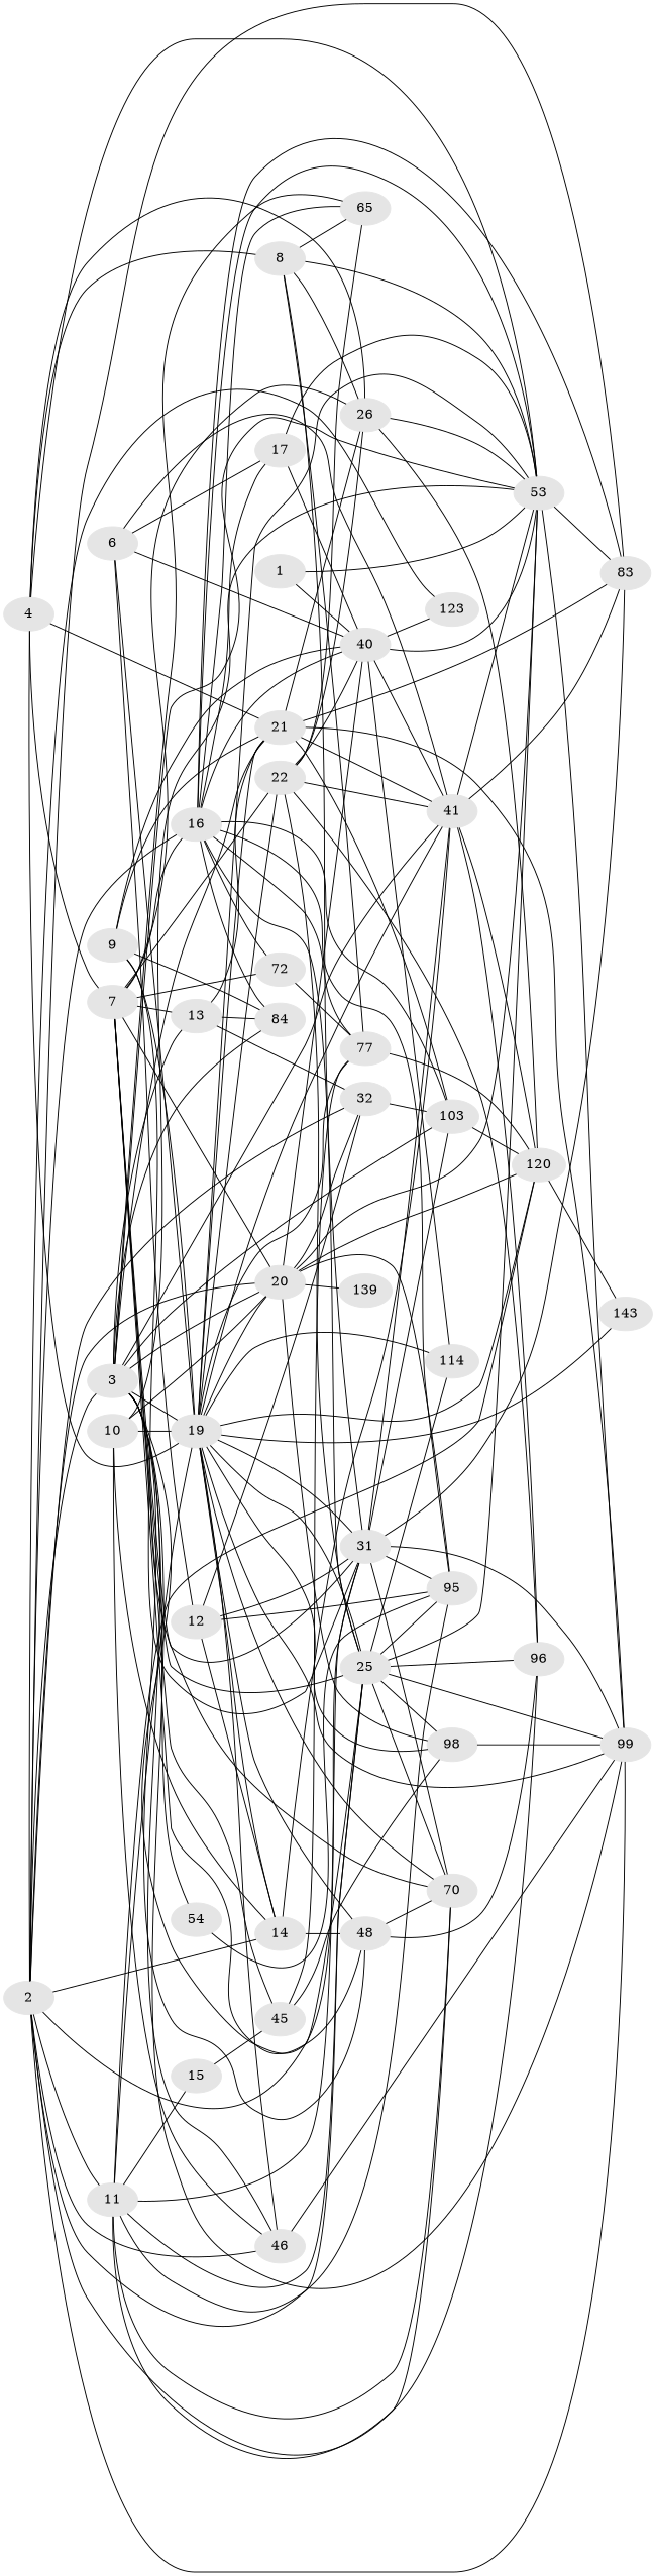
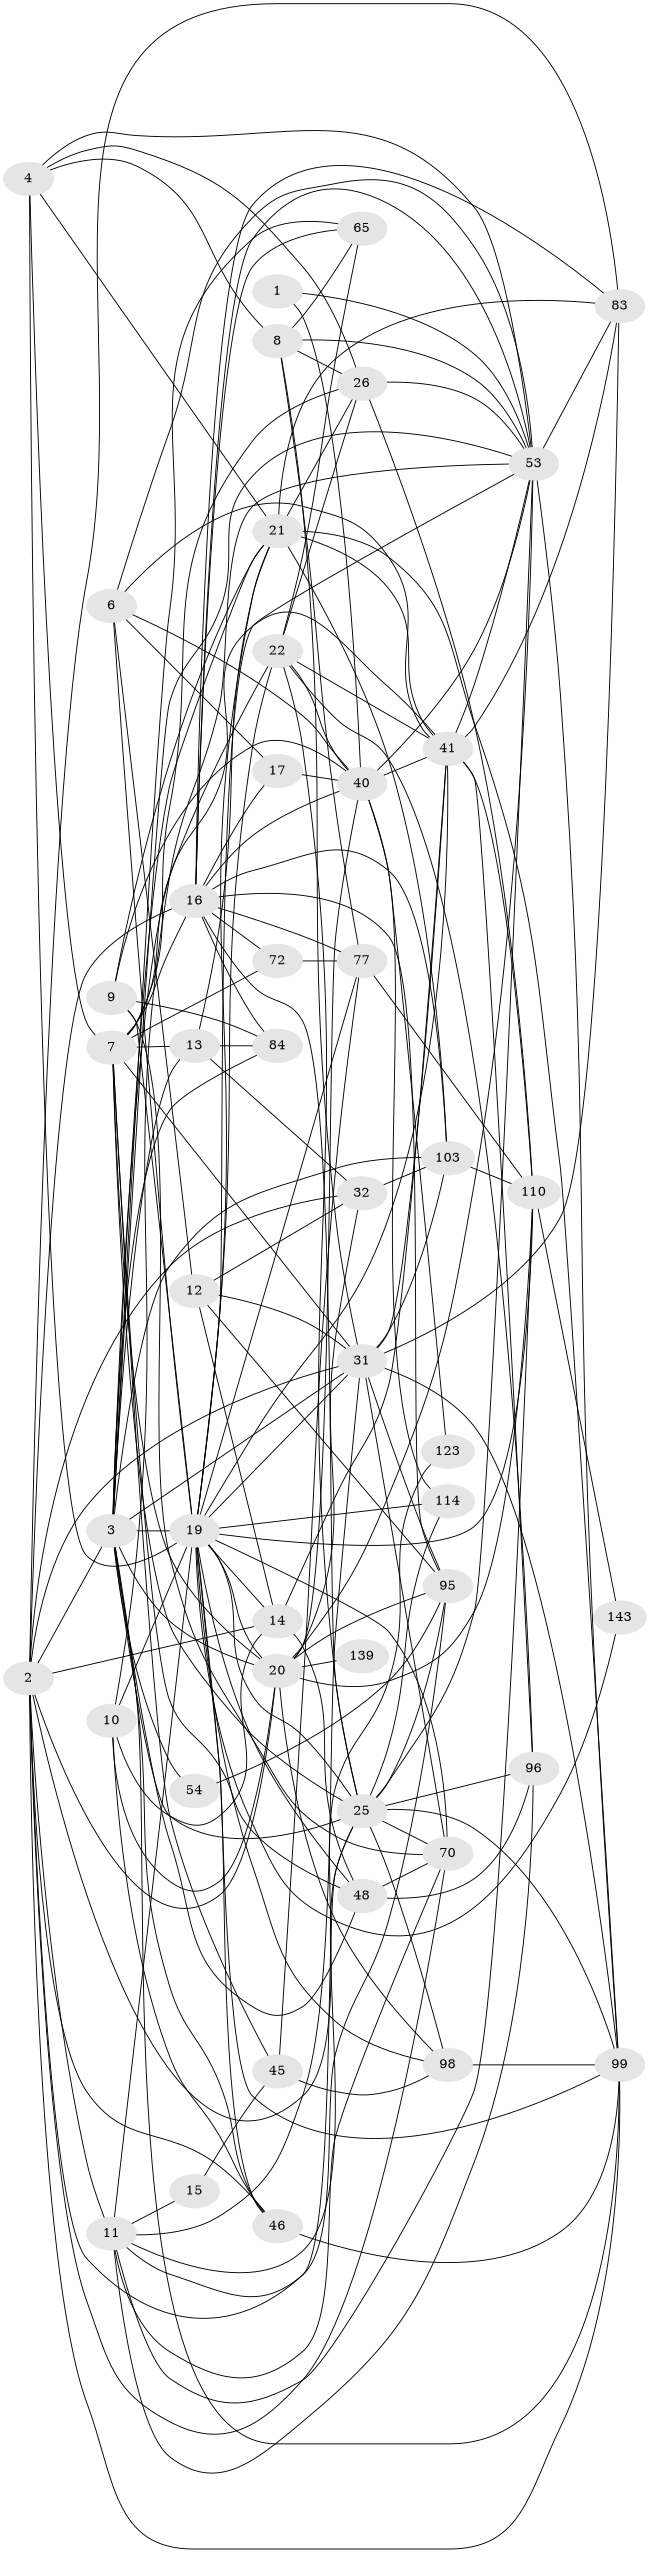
  graph {
    rankdir=LR
    node [color=gray90 style=filled]
    40 [super="+56+76+60"]
    53 [super="+63+66+93+105"]
    123
    41 [super="+89+80+108"]
    114 [super="+142"]
    1
    83 [super="+90"]
    99 [super="+115+116"]
    2 [super="+136+109+78+52"]
    3 [super="+5+14+37+111"]
    11 [super="+18+36+23"]
    16 [super="+29+71+33+28+132"]
    20 [super="+104+35"]
    25 [super="+100+119+126"]
    31 [super="+57+85"]
    32 [super="+51"]
    n17 [label=14 super="+124+69"]
    46 [super="+49"]
    70 [super="+118"]
    13 [super="+43"]
    19 [super="+68+106+27"]
    21 [super="+107+97+67"]
    48 [super="+75"]
    54 [super="+59"]
    65
    84 [super="+141"]
    103 [super="+135+129"]
    15
    95 [super="+131"]
    96 [super="+120"]
-   110 [super="+130" label=120]
+   110 [super="+130"]
    17
    72
    n34 [label=77 super="+117"]
    98 [super="+137"]
    139
    22 [super="+30+55"]
    143
    26 [super="+101"]
    4 [super="+62"]
    7 [super="+47+50+86"]
    8 [super="+82+42"]
    45 [super="+81"]
    6 [super="+24"]
    12 [super="+112"]
    9 [super="+58"]
    10 [super="+39"]
    40 -- 53
    40 -- 123
    40 -- 41 [weight=2]
    40 -- 114
    53 -- 83
    53 -- 99
    41 -- 53
    41 -- 83
    41 -- 96
    41 -- 110
    1 -- 40
    1 -- 53
    2 -- 123
    2 -- 83 [weight=2]
    2 -- 99
    2 -- 3
    2 -- 11
    2 -- 16
    2 -- 20
    2 -- 25
    2 -- 31 [weight=2]
    2 -- 32
    2 -- n17 [weight=2]
    2 -- 46
    2 -- 70
    3 -- 53
    3 -- 41
    3 -- 99
    3 -- 20
    3 -- 25
    3 -- 31
    3 -- 46
    3 -- 13
    3 -- 19 [weight=2]
    3 -- 21
    3 -- 48
    3 -- 54 [weight=3]
    3 -- 65
    3 -- 84
    3 -- 103
    11 -- 25
    11 -- 31 [weight=2]
    11 -- 70
    11 -- 19 [weight=3]
    11 -- 15
    11 -- 95
    11 -- 96
    11 -- 110
    16 -- 40
    16 -- 53
    16 -- 83
    16 -- 25
    16 -- 65
    16 -- 84
    16 -- 103
    16 -- 95
    16 -- 17
    16 -- 72
    16 -- n34
    20 -- 40
    20 -- 53
    20 -- 32
    20 -- 95
    20 -- 110
    20 -- 98
    20 -- 139 [weight=2]
    25 -- 53
    25 -- 114
    25 -- 99
    25 -- 70
    25 -- 95
    25 -- 96
    25 -- 98
    31 -- 41
    31 -- 83
    31 -- 99
    31 -- 70
    31 -- 103
    31 -- 95
    32 -- 103
    n17 -- 41 [weight=2]
    n17 -- 48
    46 -- 99
    13 -- 32
    13 -- 21
    13 -- 84
    19 -- 53 [weight=2]
    19 -- 41
    19 -- 114
    19 -- 99
    19 -- 20
    19 -- 25
    19 -- 31 [weight=2]
    19 -- n17
    19 -- 46
    19 -- 70
    19 -- 21
    19 -- 48
    19 -- 110
    19 -- n34
    19 -- 98
    19 -- 22
    19 -- 143
    21 -- 41
    21 -- 83 [weight=2]
    21 -- 99
    21 -- 103
    21 -- 26
    48 -- 70
    48 -- 96
    54 -- 95
    103 -- 110
    15 -- 45
    110 -- 143
    17 -- 40
    72 -- n34
    n34 -- 110
    98 -- 99
    22 -- 40
    22 -- 41
    22 -- 25
    22 -- 65
    22 -- 96
    22 -- 26
    26 -- 53
    26 -- 110
    4 -- 53
    4 -- 19
    4 -- 21
    4 -- 26
    4 -- 7 [weight=2]
    4 -- 8
    7 -- 16 [weight=2]
    7 -- 20
    7 -- 25
    7 -- 31
    7 -- 13
    7 -- 48
    7 -- 72
    7 -- 22
    7 -- 26
    7 -- 45 [weight=2]
    8 -- 53
    8 -- 31
    8 -- 65
    8 -- n34 [weight=2]
    8 -- 26
    45 -- n34
    45 -- 98
    6 -- 40
-   17 -- 53
+   6 -- 53
    6 -- 41
    6 -- 19
    6 -- 17
    6 -- 12
    12 -- 31
    12 -- 32
    12 -- n17
    12 -- 95
    9 -- 40
    9 -- 70
    9 -- 19 [weight=2]
    9 -- 21
    9 -- 84
    10 -- 53
    10 -- 20
    10 -- n17
    10 -- 46
    10 -- 19 [weight=3]
  }
